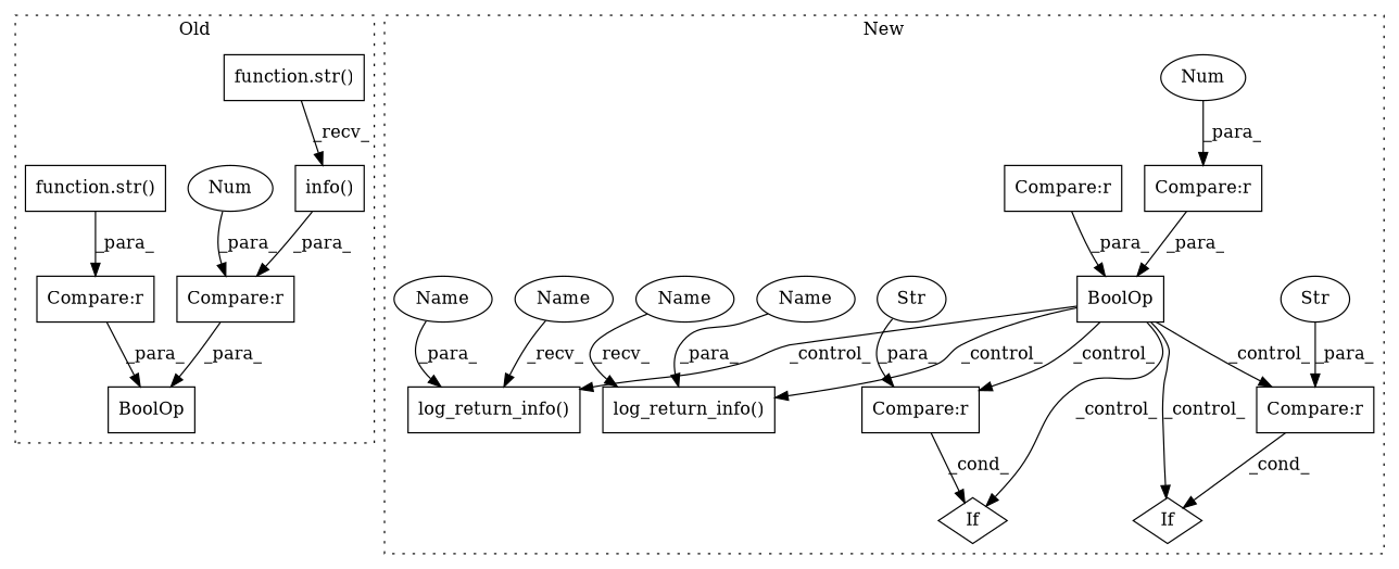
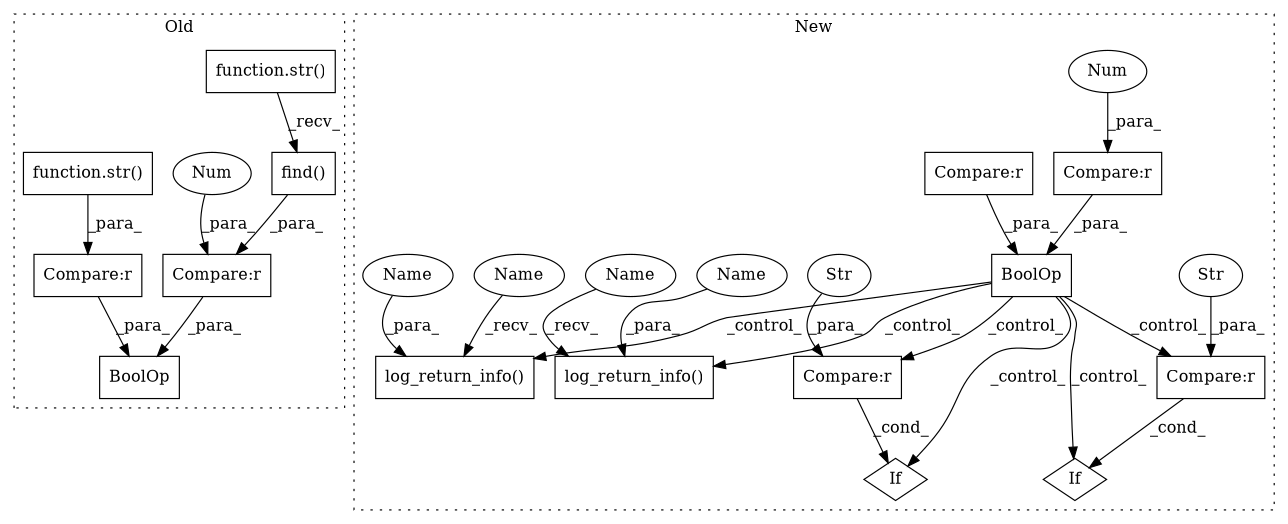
  digraph {
    node [a=40 l=2 s=15105 shape=box]
    n1 [a=72 l=146 label=BoolOp]
    n2 [a=75 l="4,1" label="function.str()" s="15105,15116"]
    n3 [l=65 label="Compare:r"]
    n4 [a=76 label=Num s=15168 shape=ellipse]
    n5 [a=75 l="4,1" label="function.str()" s="15209,15220"]
    n6 [l=42 label="Compare:r" s=15209]
-   n7 [a=75 l="18,1" label="info()" s="15105,15163"]
+   n7 [a=75 l="18,1" label="find()" s="15105,15163"]
    n8 [a=75 l="26,1" label="log_return_info()" s="14713,14770"]
    n9 [a=72 l=33 label=BoolOp s=14485]
    n10 [a=96 l=3 label=If s=14607 shape=diamond]
    n11 [a=75 l="26,1" label="log_return_info()" s="15100,15157"]
    n12 [a=96 l=3 label=If s=14989 shape=diamond]
    n13 [l=13 label="Compare:r" s=14505]
    n14 [a=76 l=1 label=Num s=14517 shape=ellipse]
    n15 [l=16 label="Compare:r" s=14485]
    n16 [l=13 label="Compare:r" s=14992]
    n17 [a=66 label=Str s=15003 shape=ellipse]
    n18 [l=13 label="Compare:r" s=14610]
    n19 [a=66 label=Str s=14621 shape=ellipse]
    n20 [a=87 l=21 label=Name s=14739 shape=ellipse]
    n21 [a=87 l=21 label=Name s=15126 shape=ellipse]
    n22 [a=87 l=9 label=Name s=14713 shape=ellipse]
    n23 [a=87 l=9 label=Name s=15100 shape=ellipse]
    subgraph cluster_1 {
      label=Old
      style=dotted
      n1
      n2
      n3
      n4
      n5
      n6
      n7
    }
    subgraph cluster_2 {
      label=New
      style=dotted
      n8
      n9
      n10
      n11
      n12
      n13
      n14
      n15
      n16
      n17
      n18
      n19
      n20
      n21
      n22
      n23
    }
    n2 -> n7 [label=_recv_]
    n3 -> n1 [label=_para_]
    n4 -> n3 [label=_para_]
    n5 -> n6 [label=_para_]
    n6 -> n1 [label=_para_]
    n7 -> n3 [label=_para_]
    n9 -> n8 [label=_control_]
    n9 -> n10 [label=_control_]
    n9 -> n11 [label=_control_]
    n9 -> n12 [label=_control_]
    n9 -> n16 [label=_control_]
    n9 -> n18 [label=_control_]
    n13 -> n9 [label=_para_]
    n14 -> n13 [label=_para_]
    n15 -> n9 [label=_para_]
    n16 -> n12 [label=_cond_]
    n17 -> n16 [label=_para_]
    n18 -> n10 [label=_cond_]
    n19 -> n18 [label=_para_]
    n20 -> n8 [label=_para_]
    n21 -> n11 [label=_para_]
    n22 -> n8 [label=_recv_]
    n23 -> n11 [label=_recv_]
  }
